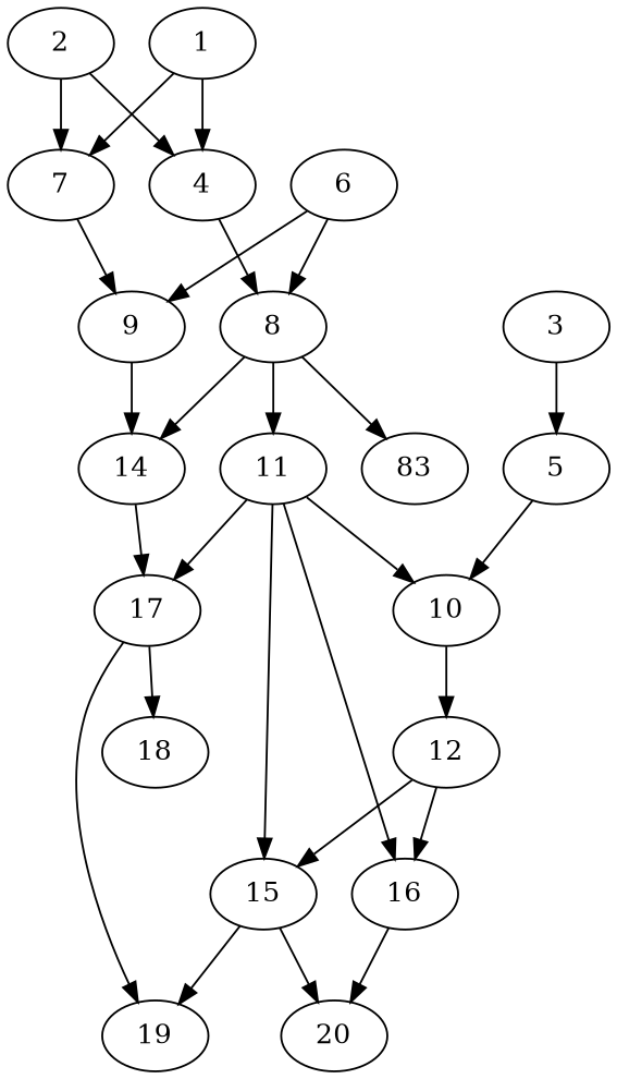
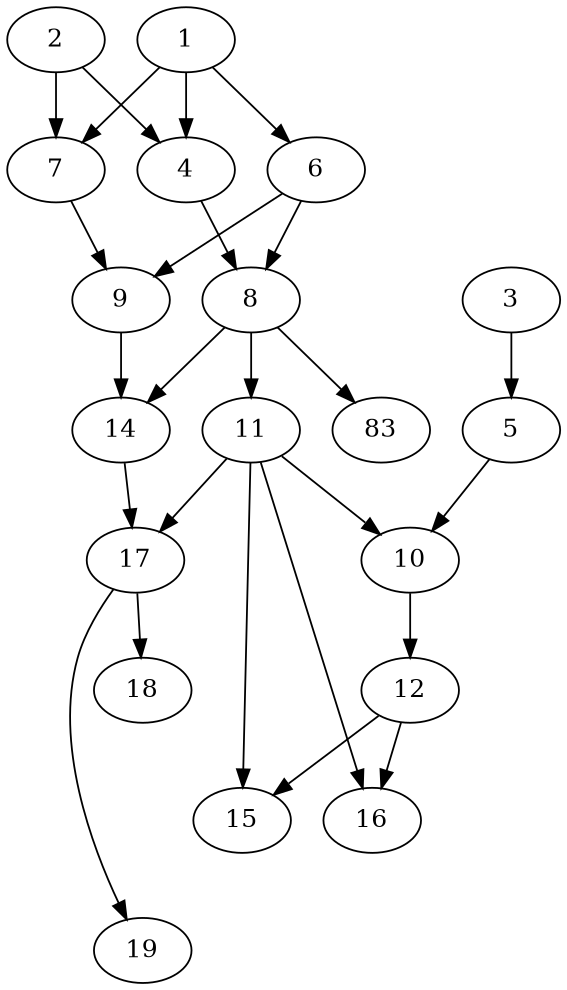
  digraph {
    node [alpha=0.09]
    1 [expect_size=25766912]
    4 [alpha=0.18 expect_size=8016896]
    6 [alpha=0.06 expect_size=34647040]
    7 [expect_size=26870784]
    8 [alpha=0.04 expect_size=37983232]
    9 [alpha=0.01 expect_size=5543936]
    11 [alpha=0.08 expect_size=40834048]
    n8 [expect_size=25047040 label=83]
    14 [alpha=0.15 expect_size=51637248]
    2 [alpha=0.05 expect_size=47033344]
    3 [alpha=0.11 expect_size=39583744]
    5 [alpha=0.17 expect_size=50479104]
    10 [alpha=0.05 expect_size=10801152]
    12 [alpha=0.01 expect_size=14090240]
    15 [alpha=0.01 expect_size=47362048]
    16 [alpha=0.12 expect_size=39362560]
    17 [alpha=0.08 expect_size=7385088]
    19 [alpha=0.02 expect_size=38208512]
-   20 [alpha=0.04 expect_size=39415808]
    18 [alpha=0.13 expect_size=28169216]
    1 -> 4
+   1 -> 6
    1 -> 7
    4 -> 8
    6 -> 8
    6 -> 9
    7 -> 9
    8 -> 11
    8 -> n8
    8 -> 14
    9 -> 14
    11 -> 10
    11 -> 15
    11 -> 16
    11 -> 17
    14 -> 17
    2 -> 4
    2 -> 7
    3 -> 5
    5 -> 10
    10 -> 12
    12 -> 15
    12 -> 16
-   15 -> 19
-   15 -> 20
-   16 -> 20
    17 -> 19
    17 -> 18
  }
